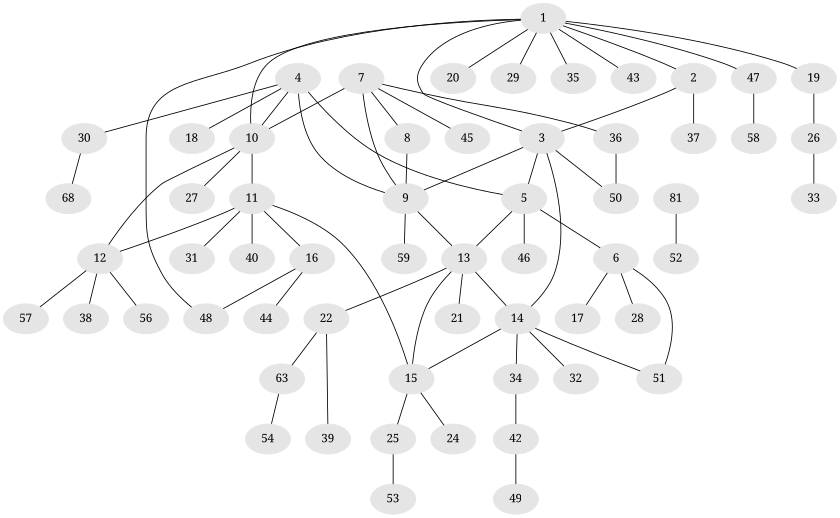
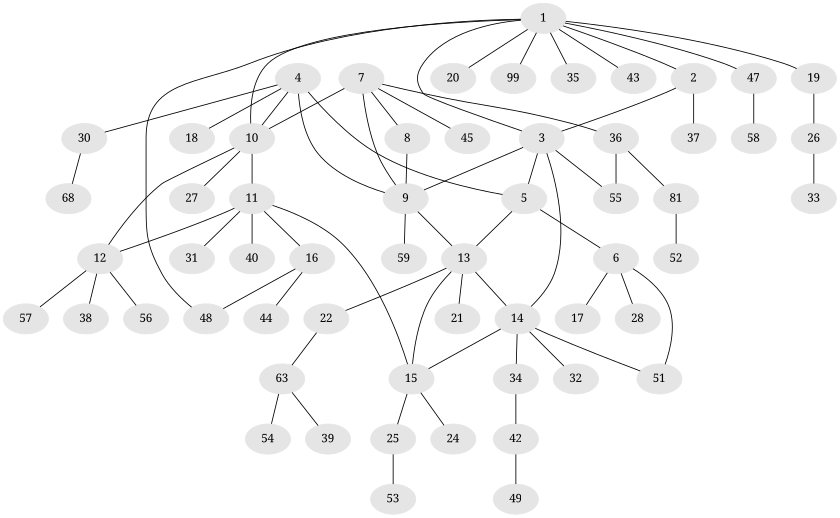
  graph {
    fontname="Noto Serif"
    node [color=gray90 fontname="Noto Serif" style=filled]
    edge [fontname="Noto Serif"]
    1
    2
    3
    10
    19
    20
-   29
+   29 [label=99]
    35
    43
    47
    48
    37
    5
    9
    14
-   50
+   50 [label=55]
    11
    12
    27
    26
    58
    6
    13
-   46
    59
    51
    15
    32
    34
    4
    18
    30
    17
    28
    n35 [label=68]
    21
    22
    7
    8
    36
    45
    n42 [label=81]
    16
    31
    40
    38
    56
    57
    24
    25
    44
    n52 [label=63]
    39
    42
    53
    33
    54
    49
    52
    1 -- 2
    1 -- 3
    1 -- 10
    1 -- 19
    1 -- 20
    1 -- 29
    1 -- 35
    1 -- 43
    1 -- 47
    1 -- 48
    2 -- 3
    2 -- 37
    3 -- 5
    3 -- 9
    3 -- 14
    3 -- 50
    10 -- 11
    10 -- 12
    10 -- 27
    19 -- 26
    47 -- 58
    5 -- 6
    5 -- 13
-   5 -- 46
    9 -- 13
    9 -- 59
    14 -- 51
    14 -- 15
    14 -- 32
    14 -- 34
    11 -- 12
    11 -- 15
    11 -- 16
    11 -- 31
    11 -- 40
    12 -- 38
    12 -- 56
    12 -- 57
    26 -- 33
    6 -- 51
    6 -- 17
    6 -- 28
    13 -- 14
    13 -- 15
    13 -- 21
    13 -- 22
    15 -- 24
    15 -- 25
    34 -- 42
    4 -- 10
    4 -- 5
    4 -- 9
    4 -- 18
    4 -- 30
    30 -- n35
    22 -- n52
-   22 -- 39
+   n52 -- 39
    7 -- 10
    7 -- 9
    7 -- 8
    7 -- 36
    7 -- 45
    8 -- 9
    36 -- 50
+   36 -- n42
    n42 -- 52
    16 -- 48
    16 -- 44
    25 -- 53
    n52 -- 54
    42 -- 49
  }
